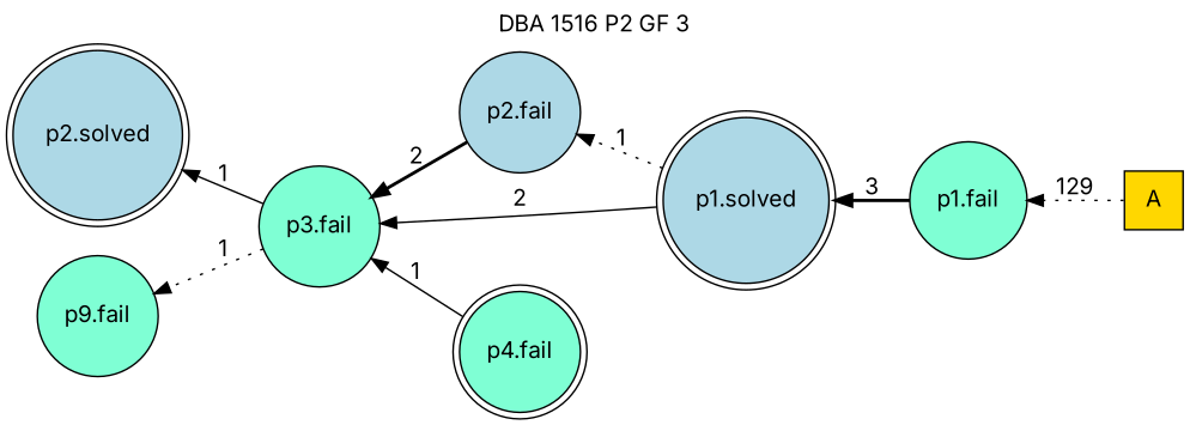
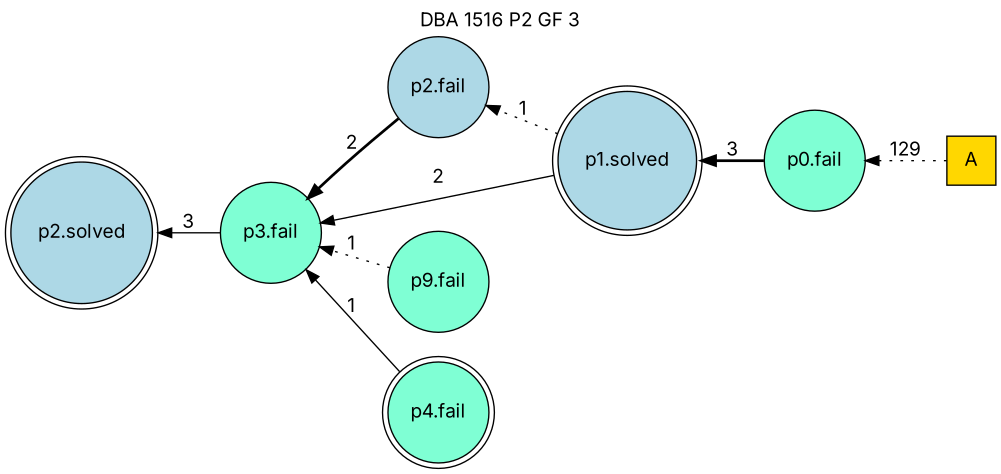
  digraph {
    fontname=Inter
    label=" DBA 1516 P2 GF 3 "
    labelloc=tl
    rankdir=RL
    node [fillcolor=aquamarine fontname=Inter shape=circle style=filled]
    edge [fontname=Inter style=dotted]
    n1 [fillcolor=gold label=A shape=square]
-   n2 [label="p1.fail"]
+   n2 [label="p0.fail"]
    n3 [fillcolor=lightblue label="p1.solved" shape=doublecircle]
    n4 [fillcolor=lightblue label="p2.fail"]
    n5 [label="p3.fail"]
    n6 [fillcolor=lightblue label="p2.solved" shape=doublecircle]
    n7 [label="p9.fail"]
    n8 [label="p4.fail" shape=doublecircle]
    n1 -> n2 [label=129]
    n2 -> n3 [label=3 style=bold]
    n3 -> n4 [label=1]
    n3 -> n5 [label=2 style=solid]
    n4 -> n5 [label=2 style=bold]
-   n5 -> n6 [label=1 style=solid]
-   n5 -> n7 [label=1]
+   n5 -> n6 [label=3 style=solid]
+   n7 -> n5 [label=1]
    n8 -> n5 [label=1 style=solid]
  }
